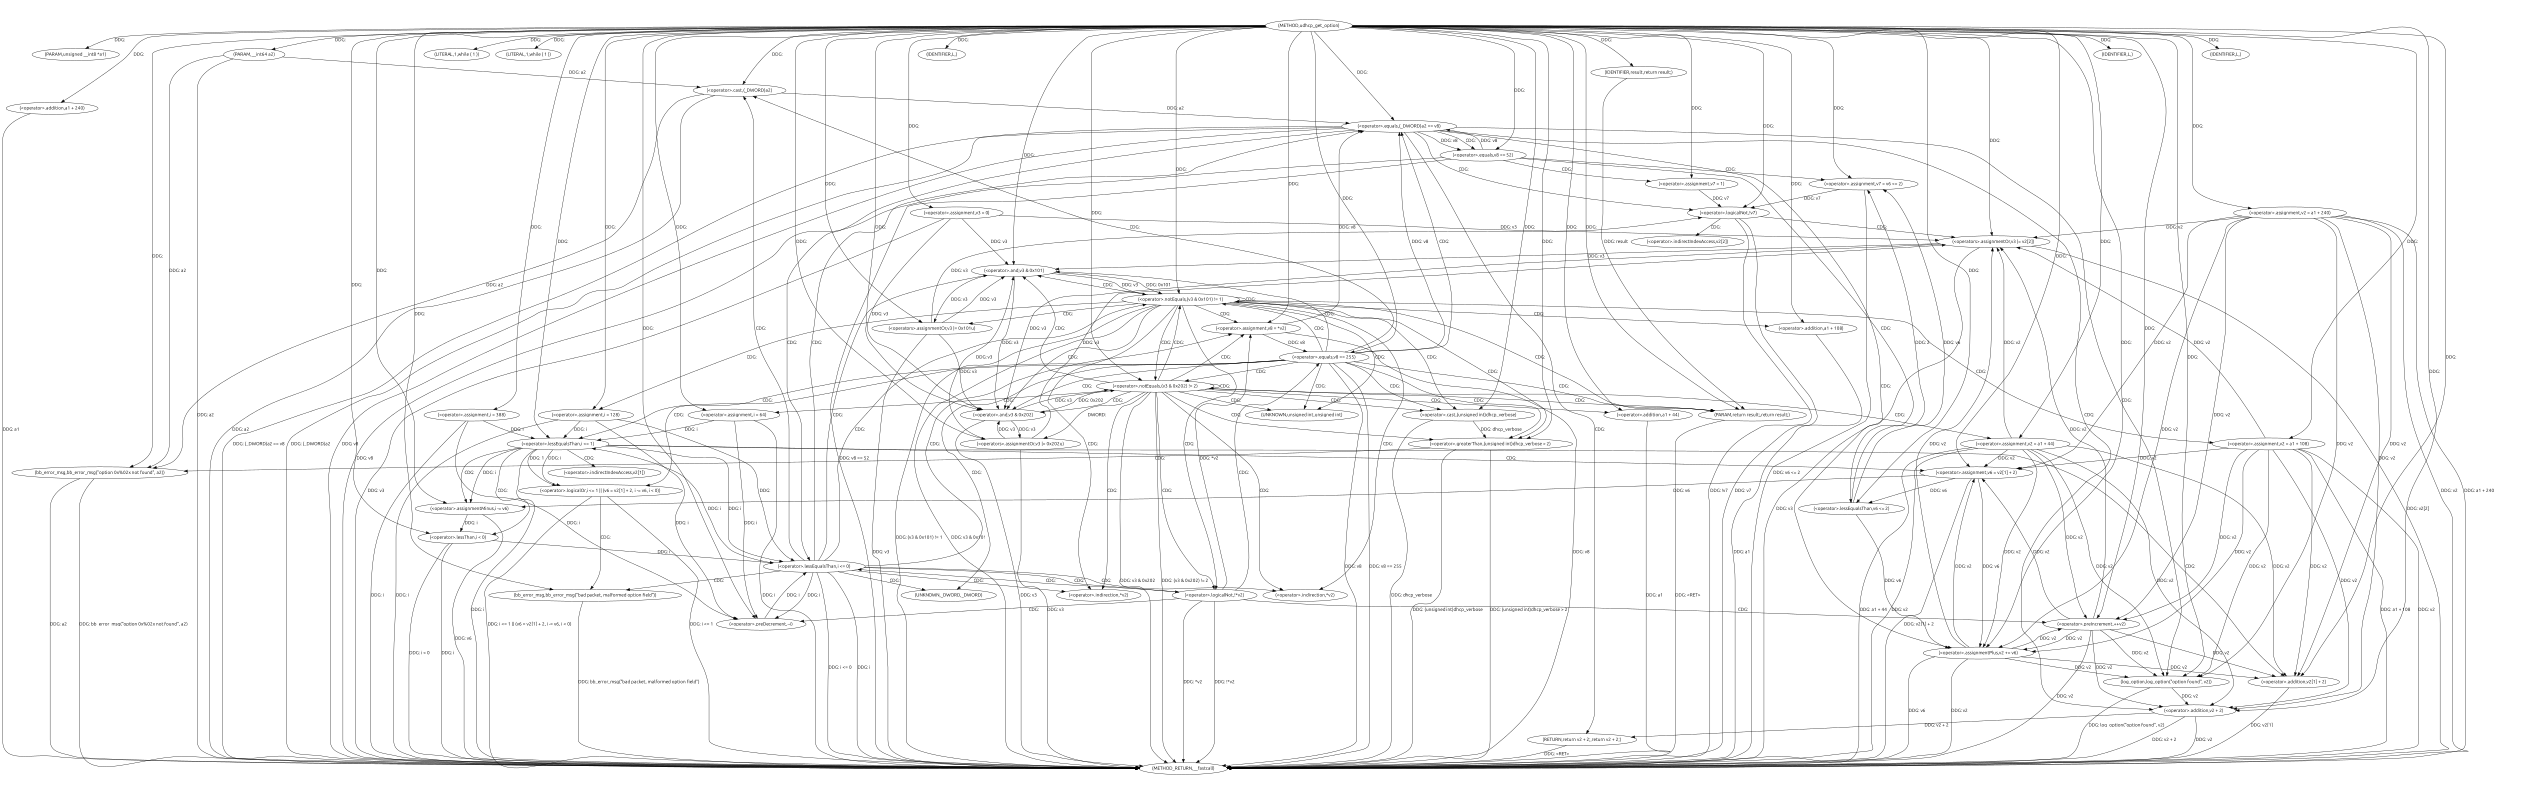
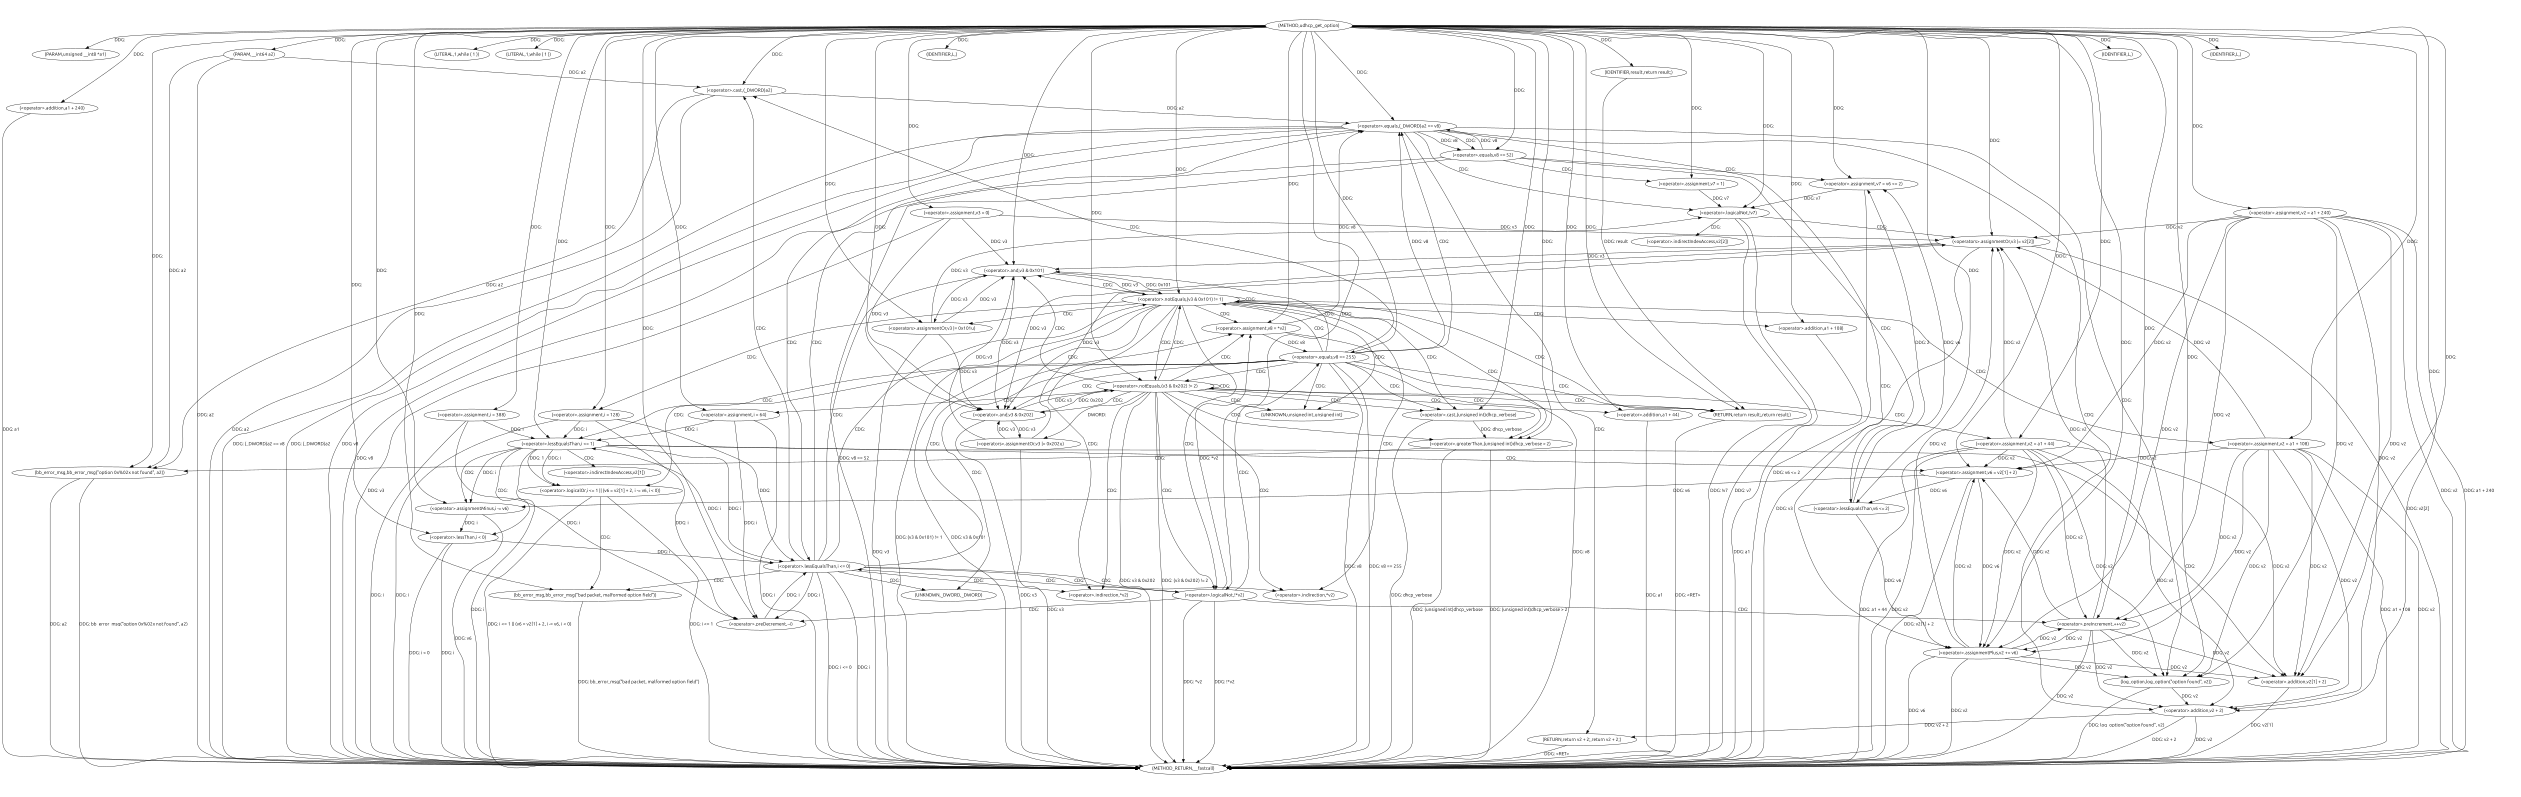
  digraph {
    fontname=Ubuntu
    node [fontname=Ubuntu]
    edge [fontname=Ubuntu]
    n1 [label="(METHOD,udhcp_get_option)"]
    n2 [label="(PARAM,unsigned __int8 *a1)"]
    n3 [label="(PARAM,__int64 a2)"]
    n4 [label="(<operator>.assignment,v2 = a1 + 240)"]
    n5 [label="(<operator>.addition,a1 + 240)"]
    n6 [label="(<operator>.assignment,v3 = 0)"]
    n7 [label="(<operator>.assignment,i = 388)"]
    n8 [label="(<operator>.assignment,i = 64)"]
    n9 [label="(LITERAL,1,while ( 1 ))"]
    n10 [label="(LITERAL,1,while ( 1 ))"]
    n11 [label="(<operator>.assignment,v8 = *v2)"]
    n12 [label="(<operator>.preDecrement,--i)"]
    n13 [label="(<operator>.preIncrement,++v2)"]
    n14 [label="(<operator>.equals,v8 == 255)"]
    n15 [label="(<operator>.lessEqualsThan,i <= 1)"]
    n16 [label="(<operator>.assignment,v6 = v2[1] + 2)"]
    n17 [label="(<operator>.addition,v2[1] + 2)"]
    n18 [label="(<operator>.assignmentMinus,i -= v6)"]
    n19 [label="(<operator>.lessThan,i < 0)"]
    n20 [label="(bb_error_msg,bb_error_msg(\"bad packet, malformed option field\"))"]
    n21 [label="(IDENTIFIER,L,)"]
    n22 [label="(<operator>.equals,(_DWORD)a2 == v8)"]
    n23 [label="(<operator>.cast,(_DWORD)a2)"]
    n24 [label="(log_option,log_option(\"option found\", v2))"]
    n25 [label="(<operator>.addition,v2 + 2)"]
    n26 [label="(<operator>.equals,v8 == 52)"]
    n27 [label="(<operator>.assignment,v7 = v6 <= 2)"]
    n28 [label="(<operator>.lessEqualsThan,v6 <= 2)"]
    n29 [label="(<operator>.assignment,v7 = 1)"]
    n30 [label="(<operator>.logicalNot,!v7)"]
    n31 [label="(<operators>.assignmentOr,v3 |= v2[2])"]
    n32 [label="(<operator>.assignmentPlus,v2 += v6)"]
    n33 [label="(<operator>.notEquals,(v3 & 0x101) != 1)"]
    n34 [label="(<operator>.and,v3 & 0x101)"]
    n35 [label="(<operators>.assignmentOr,v3 |= 0x101u)"]
    n36 [label="(<operator>.assignment,v2 = a1 + 108)"]
    n37 [label="(<operator>.addition,a1 + 108)"]
    n38 [label="(<operator>.assignment,i = 128)"]
    n39 [label="(<operator>.notEquals,(v3 & 0x202) != 2)"]
    n40 [label="(<operator>.and,v3 & 0x202)"]
    n41 [label="(<operators>.assignmentOr,v3 |= 0x202u)"]
    n42 [label="(<operator>.assignment,v2 = a1 + 44)"]
    n43 [label="(<operator>.addition,a1 + 44)"]
    n44 [label="(IDENTIFIER,L,)"]
    n45 [label="(<operator>.greaterThan,(unsigned int)dhcp_verbose > 2)"]
    n46 [label="(<operator>.cast,(unsigned int)dhcp_verbose)"]
    n47 [label="(bb_error_msg,bb_error_msg(\"option 0x%02x not found\", a2))"]
    n48 [label="(IDENTIFIER,L,)"]
-   n49 [label="(PARAM,return result;,return result;)"]
+   n49 [label="(RETURN,return result;,return result;)"]
    n50 [label="(IDENTIFIER,result,return result;)"]
    n51 [label="(METHOD_RETURN,__fastcall)"]
    n52 [label="(<operator>.lessEqualsThan,i <= 0)"]
    n53 [label="(<operator>.logicalOr,i <= 1 || (v6 = v2[1] + 2, i -= v6, i < 0))"]
    n54 [label="(UNKNOWN,_DWORD,_DWORD)"]
    n55 [label="(UNKNOWN,unsigned int,unsigned int)"]
    n56 [label="(<operator>.indirectIndexAccess,v2[1])"]
    n57 [label="(RETURN,return v2 + 2;,return v2 + 2;)"]
    n58 [label="(<operator>.indirectIndexAccess,v2[2])"]
    n59 [label="(<operator>.logicalNot,!*v2)"]
    n60 [label="(<operator>.indirection,*v2)"]
    n61 [label="(<operator>.indirection,*v2)"]
    n1 -> n2 [label="DDG: "]
    n1 -> n3 [label="DDG: "]
    n1 -> n4 [label="DDG: "]
    n1 -> n5 [label="DDG: "]
    n1 -> n6 [label="DDG: "]
    n1 -> n7 [label="DDG: "]
    n1 -> n8 [label="DDG: "]
    n1 -> n9 [label="DDG: "]
    n1 -> n10 [label="DDG: "]
    n1 -> n11 [label="DDG: "]
    n1 -> n12 [label="DDG: "]
    n1 -> n13 [label="DDG: "]
    n1 -> n14 [label="DDG: "]
    n1 -> n15 [label="DDG: "]
    n1 -> n16 [label="DDG: "]
    n1 -> n17 [label="DDG: "]
    n1 -> n18 [label="DDG: "]
    n1 -> n19 [label="DDG: "]
    n1 -> n20 [label="DDG: "]
    n1 -> n21 [label="DDG: "]
    n1 -> n22 [label="DDG: "]
    n1 -> n23 [label="DDG: "]
    n1 -> n24 [label="DDG: "]
    n1 -> n25 [label="DDG: "]
    n1 -> n26 [label="DDG: "]
    n1 -> n27 [label="DDG: "]
    n1 -> n28 [label="DDG: "]
    n1 -> n29 [label="DDG: "]
    n1 -> n30 [label="DDG: "]
    n1 -> n31 [label="DDG: "]
    n1 -> n32 [label="DDG: "]
    n1 -> n33 [label="DDG: "]
    n1 -> n34 [label="DDG: "]
    n1 -> n35 [label="DDG: "]
    n1 -> n36 [label="DDG: "]
    n1 -> n37 [label="DDG: "]
    n1 -> n38 [label="DDG: "]
    n1 -> n39 [label="DDG: "]
    n1 -> n40 [label="DDG: "]
-   n1 -> n41 [label="DDG: "]
+   n1 -> n59 [label="DDG: "]
    n1 -> n42 [label="DDG: "]
    n1 -> n43 [label="DDG: "]
    n1 -> n44 [label="DDG: "]
    n1 -> n45 [label="DDG: "]
    n1 -> n46 [label="DDG: "]
    n1 -> n47 [label="DDG: "]
    n1 -> n48 [label="DDG: "]
    n1 -> n49 [label="DDG: "]
    n1 -> n50 [label="DDG: "]
    n3 -> n23 [label="DDG: a2"]
    n3 -> n47 [label="DDG: a2"]
    n3 -> n51 [label="DDG: a2"]
    n4 -> n13 [label="DDG: v2"]
    n4 -> n16 [label="DDG: v2"]
    n4 -> n17 [label="DDG: v2"]
    n4 -> n24 [label="DDG: v2"]
    n4 -> n25 [label="DDG: v2"]
    n4 -> n31 [label="DDG: v2"]
    n4 -> n32 [label="DDG: v2"]
    n4 -> n51 [label="DDG: v2"]
    n4 -> n51 [label="DDG: a1 + 240"]
    n5 -> n51 [label="DDG: a1"]
    n6 -> n31 [label="DDG: v3"]
    n6 -> n34 [label="DDG: v3"]
    n6 -> n40 [label="DDG: v3"]
    n6 -> n51 [label="DDG: v3"]
    n7 -> n12 [label="DDG: i"]
    n7 -> n15 [label="DDG: i"]
    n7 -> n51 [label="DDG: i"]
    n8 -> n12 [label="DDG: i"]
    n8 -> n15 [label="DDG: i"]
    n8 -> n51 [label="DDG: i"]
    n11 -> n14 [label="DDG: v8"]
    n11 -> n22 [label="DDG: v8"]
    n11 -> n51 [label="DDG: v8"]
    n12 -> n52 [label="DDG: i"]
    n13 -> n16 [label="DDG: v2"]
    n13 -> n17 [label="DDG: v2"]
    n13 -> n24 [label="DDG: v2"]
    n13 -> n25 [label="DDG: v2"]
    n13 -> n31 [label="DDG: v2"]
    n13 -> n32 [label="DDG: v2"]
    n13 -> n51 [label="DDG: v2"]
    n14 -> n15 [label="CDG: "]
    n14 -> n22 [label="DDG: v8"]
    n14 -> n22 [label="CDG: "]
    n14 -> n23 [label="CDG: "]
    n14 -> n33 [label="CDG: "]
    n14 -> n34 [label="CDG: "]
    n14 -> n39 [label="CDG: "]
    n14 -> n40 [label="CDG: "]
    n14 -> n45 [label="CDG: "]
    n14 -> n46 [label="CDG: "]
    n14 -> n49 [label="CDG: "]
    n14 -> n51 [label="DDG: v8"]
    n14 -> n51 [label="DDG: v8 == 255"]
    n14 -> n53 [label="CDG: "]
    n14 -> n54 [label="CDG: "]
    n14 -> n55 [label="CDG: "]
    n15 -> n16 [label="CDG: "]
    n15 -> n17 [label="CDG: "]
    n15 -> n18 [label="DDG: i"]
    n15 -> n18 [label="CDG: "]
    n15 -> n19 [label="CDG: "]
    n15 -> n51 [label="DDG: i"]
    n15 -> n52 [label="DDG: i"]
    n15 -> n53 [label="DDG: i"]
    n15 -> n53 [label="DDG: 1"]
    n15 -> n56 [label="CDG: "]
    n16 -> n18 [label="DDG: v6"]
    n16 -> n28 [label="DDG: v6"]
    n16 -> n32 [label="DDG: v6"]
    n16 -> n51 [label="DDG: v2[1] + 2"]
    n17 -> n51 [label="DDG: v2[1]"]
    n18 -> n19 [label="DDG: i"]
    n18 -> n51 [label="DDG: v6"]
    n19 -> n51 [label="DDG: i"]
    n19 -> n51 [label="DDG: i < 0"]
    n19 -> n52 [label="DDG: i"]
    n20 -> n51 [label="DDG: bb_error_msg(\"bad packet, malformed option field\")"]
    n22 -> n24 [label="CDG: "]
    n22 -> n25 [label="CDG: "]
    n22 -> n26 [label="DDG: v8"]
    n22 -> n26 [label="CDG: "]
    n22 -> n30 [label="CDG: "]
    n22 -> n32 [label="CDG: "]
    n22 -> n51 [label="DDG: (_DWORD)a2"]
    n22 -> n51 [label="DDG: v8"]
    n22 -> n51 [label="DDG: (_DWORD)a2 == v8"]
    n22 -> n52 [label="CDG: "]
    n22 -> n57 [label="CDG: "]
    n23 -> n22 [label="DDG: a2"]
    n23 -> n47 [label="DDG: a2"]
    n23 -> n51 [label="DDG: a2"]
    n24 -> n25 [label="DDG: v2"]
    n24 -> n51 [label="DDG: log_option(\"option found\", v2)"]
    n25 -> n51 [label="DDG: v2"]
    n25 -> n51 [label="DDG: v2 + 2"]
    n25 -> n57 [label="DDG: v2 + 2"]
    n26 -> n22 [label="DDG: v8"]
    n26 -> n27 [label="CDG: "]
    n26 -> n28 [label="CDG: "]
    n26 -> n29 [label="CDG: "]
    n26 -> n51 [label="DDG: v8 == 52"]
    n26 -> n51 [label="DDG: v8"]
    n27 -> n30 [label="DDG: v7"]
    n27 -> n51 [label="DDG: v6 <= 2"]
    n28 -> n27 [label="DDG: v6"]
    n28 -> n27 [label="DDG: 2"]
    n28 -> n32 [label="DDG: v6"]
    n29 -> n30 [label="DDG: v7"]
    n30 -> n31 [label="CDG: "]
    n30 -> n51 [label="DDG: !v7"]
    n30 -> n51 [label="DDG: v7"]
    n30 -> n58 [label="CDG: "]
    n31 -> n34 [label="DDG: v3"]
    n31 -> n40 [label="DDG: v3"]
    n31 -> n51 [label="DDG: v2[2]"]
    n31 -> n51 [label="DDG: v3"]
    n32 -> n13 [label="DDG: v2"]
    n32 -> n16 [label="DDG: v2"]
    n32 -> n17 [label="DDG: v2"]
    n32 -> n24 [label="DDG: v2"]
    n32 -> n31 [label="DDG: v2"]
    n32 -> n51 [label="DDG: v2"]
    n32 -> n51 [label="DDG: v6"]
    n33 -> n11 [label="CDG: "]
    n33 -> n33 [label="CDG: "]
    n33 -> n34 [label="CDG: "]
    n33 -> n35 [label="CDG: "]
    n33 -> n36 [label="CDG: "]
    n33 -> n37 [label="CDG: "]
    n33 -> n38 [label="CDG: "]
    n33 -> n39 [label="CDG: "]
    n33 -> n40 [label="CDG: "]
    n33 -> n45 [label="CDG: "]
    n33 -> n46 [label="CDG: "]
    n33 -> n49 [label="CDG: "]
    n33 -> n51 [label="DDG: v3 & 0x101"]
    n33 -> n51 [label="DDG: (v3 & 0x101) != 1"]
    n33 -> n55 [label="CDG: "]
    n33 -> n59 [label="CDG: "]
    n33 -> n60 [label="CDG: "]
    n33 -> n61 [label="CDG: "]
    n34 -> n33 [label="DDG: v3"]
    n34 -> n33 [label="DDG: 0x101"]
    n34 -> n35 [label="DDG: v3"]
    n34 -> n40 [label="DDG: v3"]
    n35 -> n30 [label="DDG: v3"]
    n35 -> n34 [label="DDG: v3"]
    n35 -> n40 [label="DDG: v3"]
    n35 -> n51 [label="DDG: v3"]
    n36 -> n13 [label="DDG: v2"]
    n36 -> n16 [label="DDG: v2"]
    n36 -> n17 [label="DDG: v2"]
    n36 -> n24 [label="DDG: v2"]
    n36 -> n25 [label="DDG: v2"]
    n36 -> n31 [label="DDG: v2"]
    n36 -> n32 [label="DDG: v2"]
    n36 -> n51 [label="DDG: a1 + 108"]
    n36 -> n51 [label="DDG: v2"]
    n37 -> n51 [label="DDG: a1"]
    n38 -> n12 [label="DDG: i"]
    n38 -> n15 [label="DDG: i"]
    n38 -> n51 [label="DDG: i"]
    n38 -> n52 [label="DDG: "]
    n39 -> n8 [label="CDG: "]
    n39 -> n11 [label="CDG: "]
    n39 -> n33 [label="CDG: "]
    n39 -> n34 [label="CDG: "]
    n39 -> n39 [label="CDG: "]
    n39 -> n40 [label="CDG: "]
    n39 -> n41 [label="DWORD: "]
    n39 -> n42 [label="CDG: "]
    n39 -> n43 [label="CDG: "]
    n39 -> n45 [label="CDG: "]
    n39 -> n46 [label="CDG: "]
    n39 -> n49 [label="CDG: "]
    n39 -> n51 [label="DDG: v3 & 0x202"]
    n39 -> n51 [label="DDG: (v3 & 0x202) != 2"]
    n39 -> n55 [label="CDG: "]
    n39 -> n59 [label="CDG: "]
    n39 -> n60 [label="CDG: "]
    n39 -> n61 [label="CDG: "]
    n40 -> n39 [label="DDG: v3"]
    n40 -> n39 [label="DDG: 0x202"]
    n40 -> n41 [label="DDG: v3"]
    n40 -> n51 [label="DDG: v3"]
    n41 -> n31 [label="DDG: v3"]
    n41 -> n34 [label="DDG: v3"]
    n41 -> n40 [label="DDG: v3"]
    n41 -> n51 [label="DDG: v3"]
    n42 -> n13 [label="DDG: v2"]
    n42 -> n16 [label="DDG: v2"]
    n42 -> n17 [label="DDG: v2"]
    n42 -> n24 [label="DDG: v2"]
    n42 -> n25 [label="DDG: v2"]
    n42 -> n31 [label="DDG: v2"]
    n42 -> n32 [label="DDG: v2"]
    n42 -> n51 [label="DDG: a1 + 44"]
    n42 -> n51 [label="DDG: v2"]
    n43 -> n51 [label="DDG: a1"]
    n45 -> n47 [label="CDG: "]
    n45 -> n51 [label="DDG: (unsigned int)dhcp_verbose > 2"]
    n45 -> n51 [label="DDG: (unsigned int)dhcp_verbose"]
    n46 -> n45 [label="DDG: dhcp_verbose"]
    n46 -> n51 [label="DDG: dhcp_verbose"]
    n47 -> n51 [label="DDG: a2"]
    n47 -> n51 [label="DDG: bb_error_msg(\"option 0x%02x not found\", a2)"]
    n49 -> n51 [label="DDG: <RET>"]
    n50 -> n49 [label="DDG: result"]
    n52 -> n11 [label="CDG: "]
    n52 -> n12 [label="DDG: i"]
    n52 -> n15 [label="DDG: i"]
    n52 -> n20 [label="CDG: "]
    n52 -> n22 [label="CDG: "]
    n52 -> n23 [label="CDG: "]
    n52 -> n33 [label="CDG: "]
    n52 -> n34 [label="CDG: "]
    n52 -> n51 [label="DDG: i"]
    n52 -> n51 [label="DDG: i <= 0"]
    n52 -> n54 [label="CDG: "]
    n52 -> n59 [label="CDG: "]
    n52 -> n60 [label="CDG: "]
    n52 -> n61 [label="CDG: "]
    n53 -> n20 [label="CDG: "]
    n53 -> n51 [label="DDG: i <= 1 || (v6 = v2[1] + 2, i -= v6, i < 0)"]
    n53 -> n51 [label="DDG: i <= 1"]
    n57 -> n51 [label="DDG: <RET>"]
    n59 -> n11 [label="DDG: *v2"]
    n59 -> n12 [label="CDG: "]
    n59 -> n13 [label="CDG: "]
    n59 -> n14 [label="CDG: "]
    n59 -> n51 [label="DDG: *v2"]
    n59 -> n51 [label="DDG: !*v2"]
    n59 -> n52 [label="CDG: "]
  }
